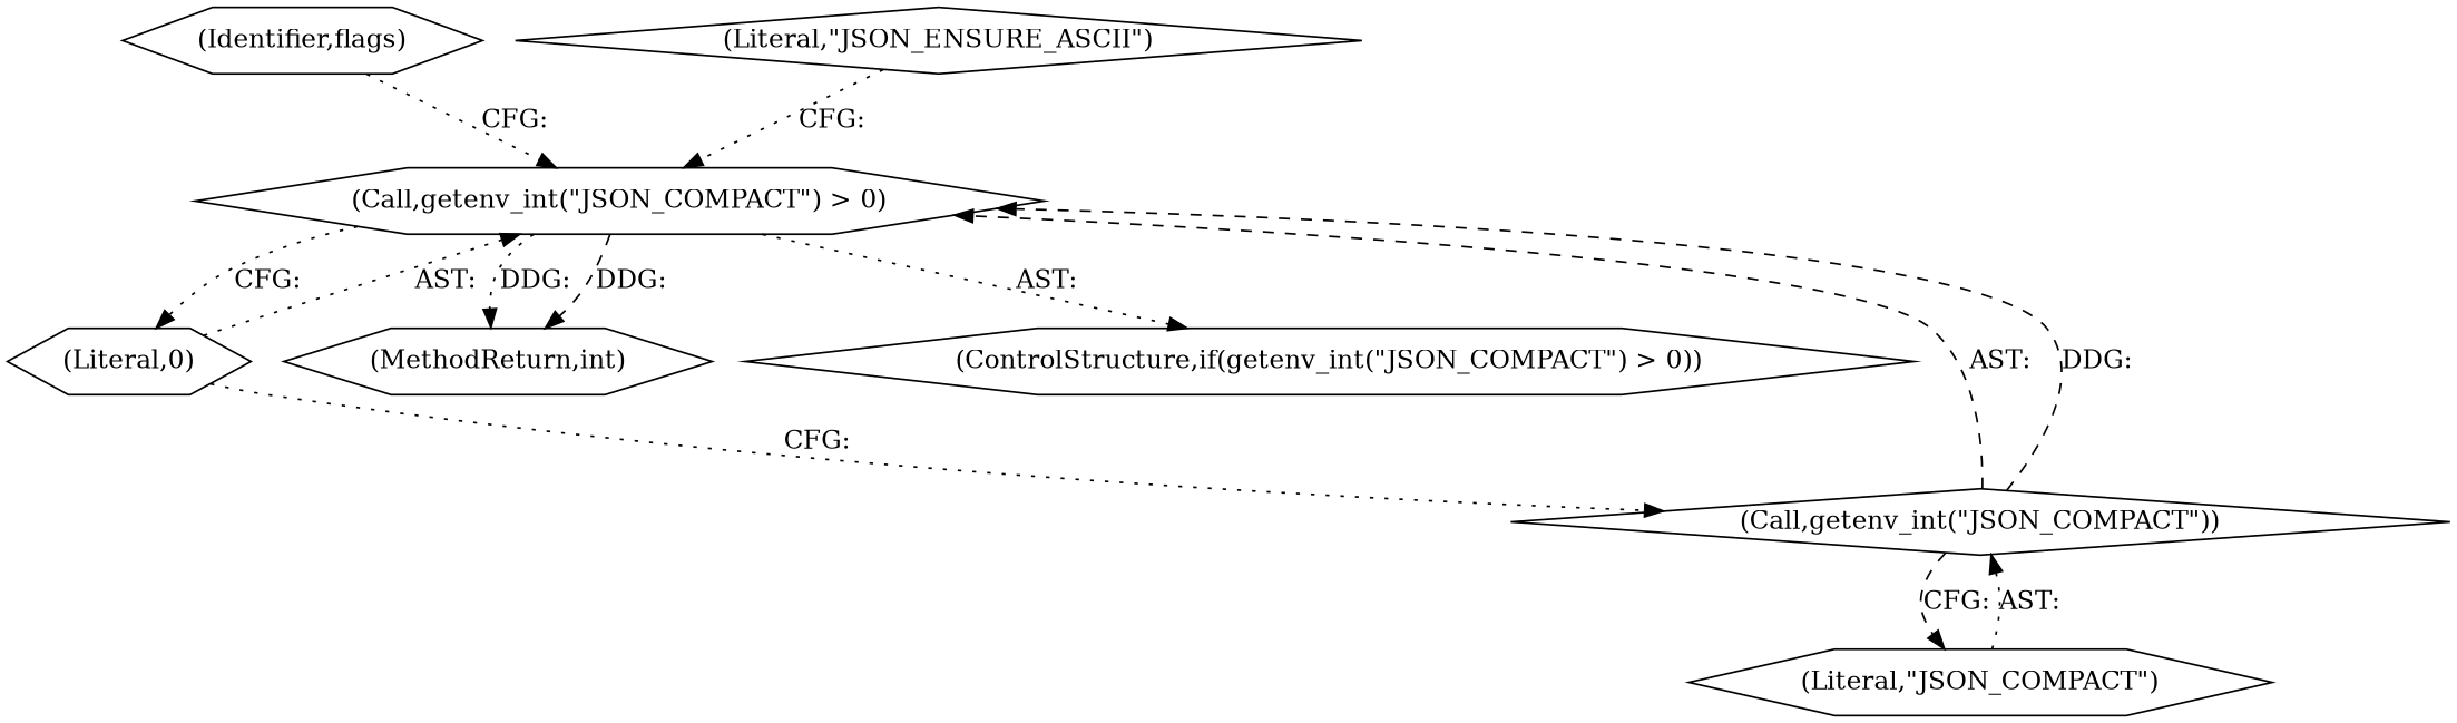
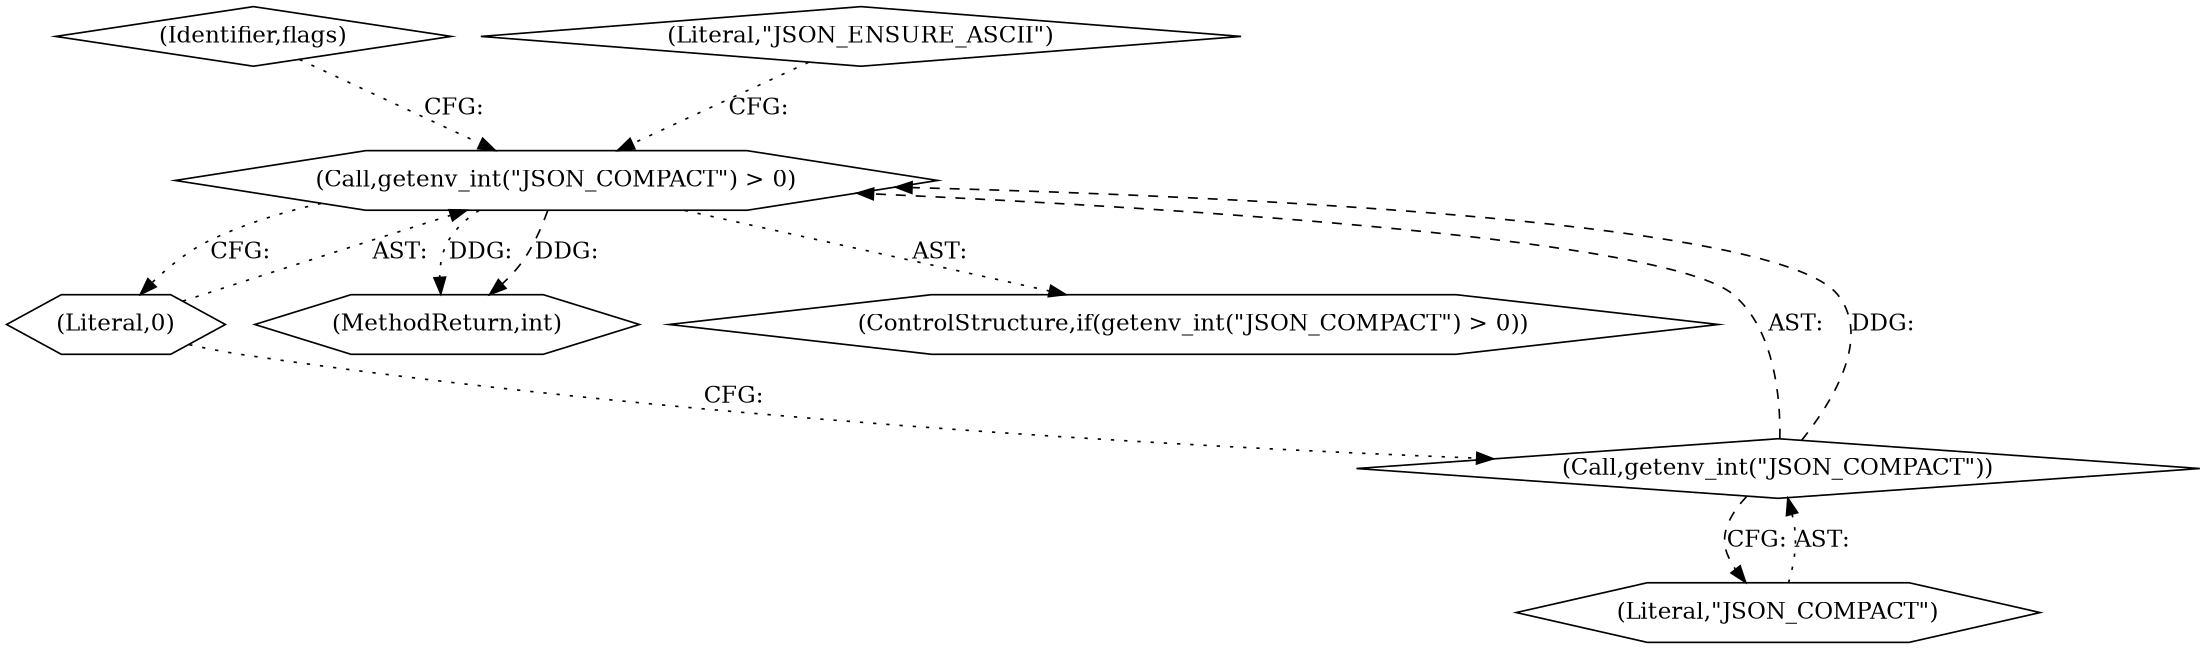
  digraph {
    node [shape=hexagon]
    edge [style=dotted]
    n1 [label="(Call,getenv_int(\"JSON_COMPACT\") > 0)"]
    n2 [label="(Literal,0)"]
    n3 [label="(MethodReturn,int)"]
    n4 [label="(ControlStructure,if(getenv_int(\"JSON_COMPACT\") > 0))"]
    n5 [label="(Call,getenv_int(\"JSON_COMPACT\"))" shape=diamond]
    n6 [label="(Literal,\"JSON_COMPACT\")"]
-   n7 [label="(Identifier,flags)"]
+   n7 [label="(Identifier,flags)" shape=diamond]
    n8 [label="(Literal,\"JSON_ENSURE_ASCII\")" shape=diamond]
    n1 -> n2 [label="CFG: "]
    n1 -> n3 [label="DDG: "]
    n1 -> n3 [label="DDG: " style=dashed]
    n1 -> n4 [label="AST: "]
    n2 -> n1 [label="AST: "]
    n2 -> n5 [label="CFG: "]
    n5 -> n1 [label="AST: " style=dashed]
    n5 -> n1 [label="DDG: " style=dashed]
    n5 -> n6 [label="CFG: " style=dashed]
    n6 -> n5 [label="AST: "]
    n7 -> n1 [label="CFG: "]
    n8 -> n1 [label="CFG: "]
  }
